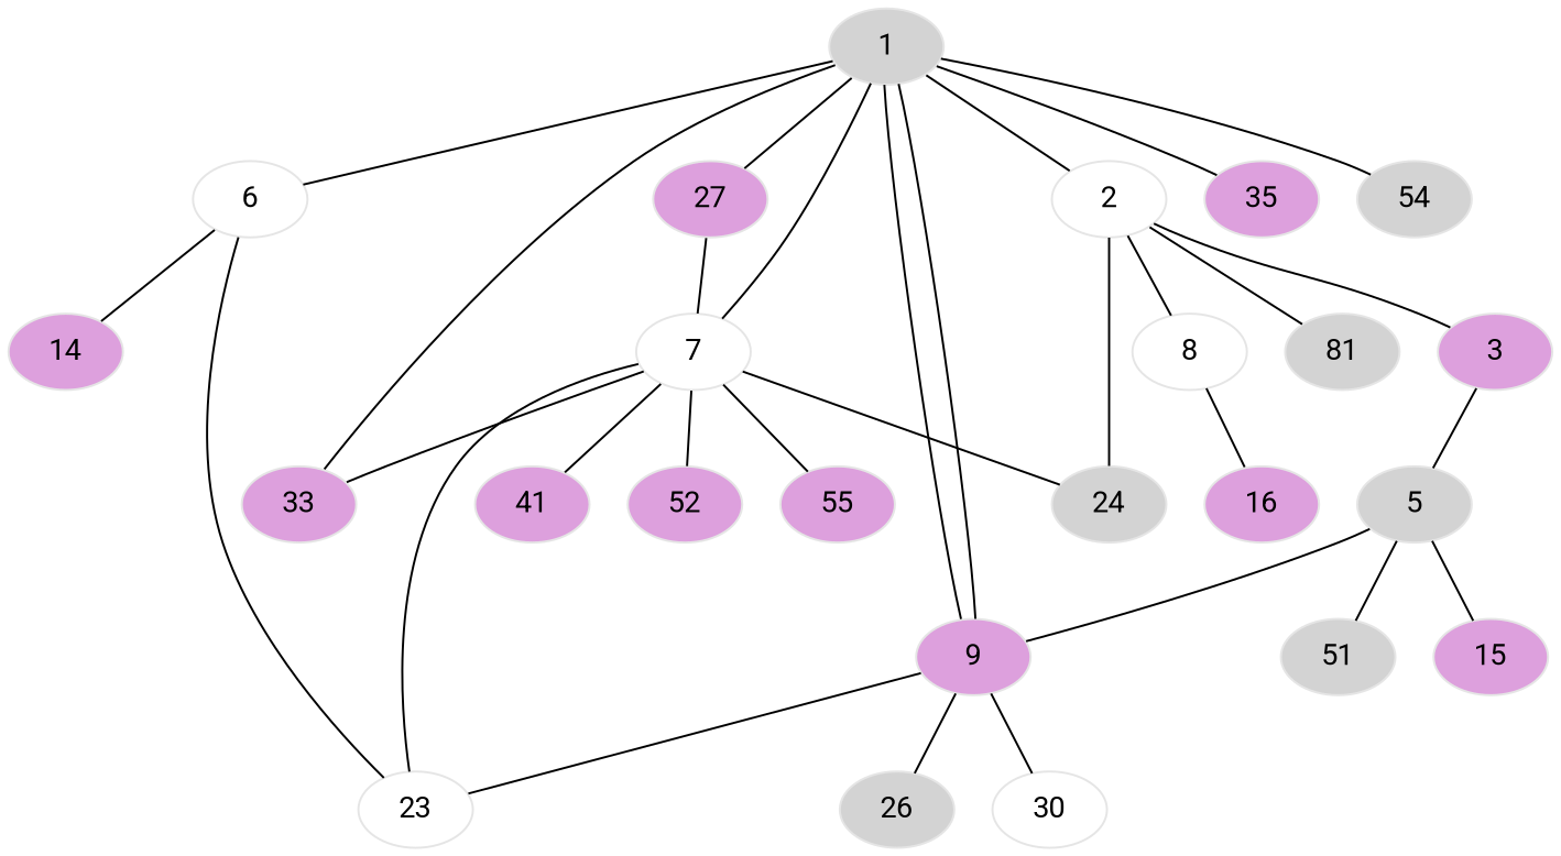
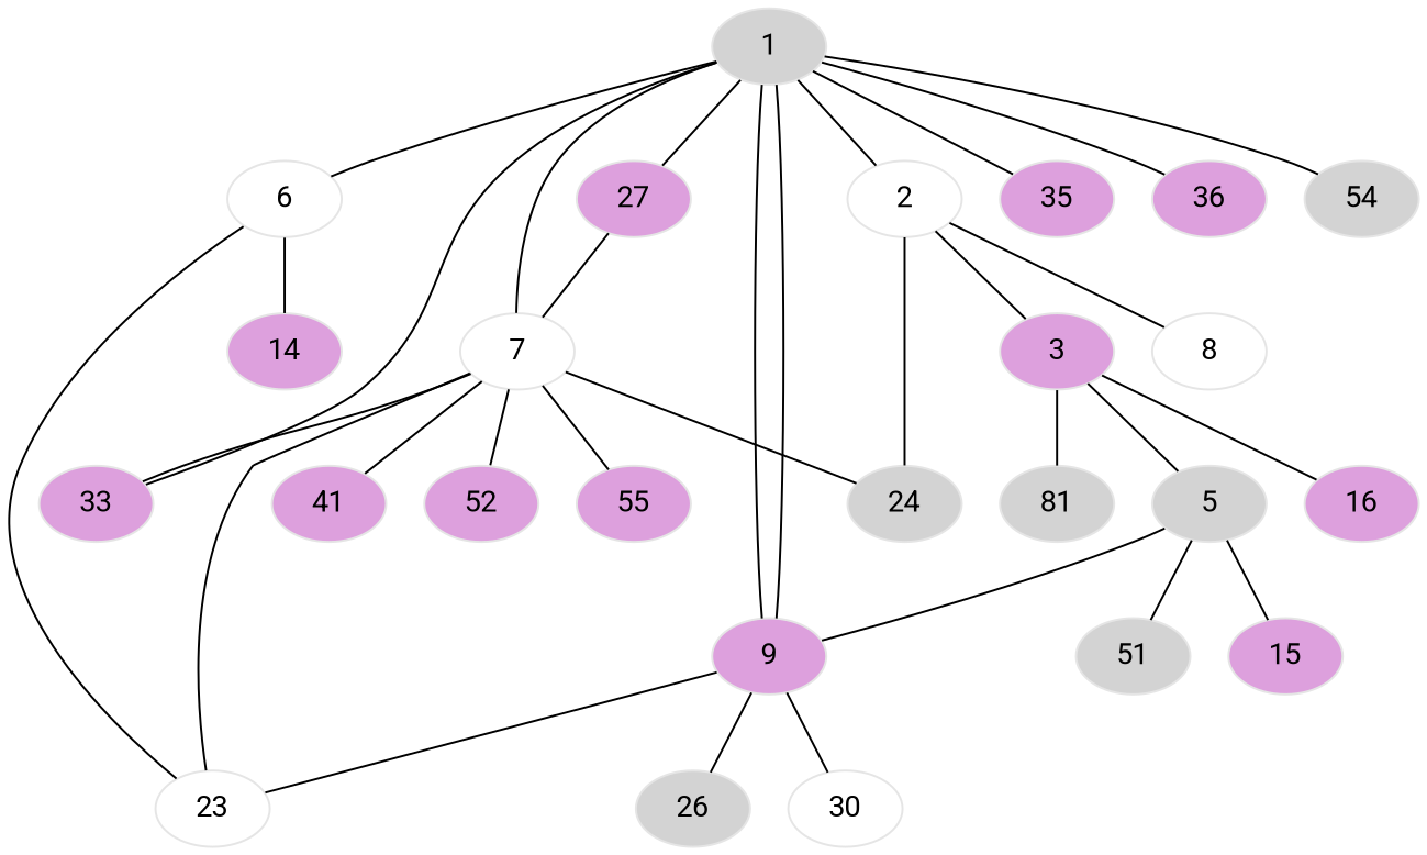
  graph {
    fontname=Roboto
    node [color=gray90 fillcolor=plum fontname=Roboto style=filled]
    edge [fontname=Roboto]
    1 [fillcolor=lightgrey super="+12"]
    2 [fillcolor=white]
    6 [fillcolor=white super="+37+34+40"]
    7 [fillcolor=white]
    9 [super="+10+17+46+56+39+49+44+25"]
    27
    33 [super="+47"]
    35
+   36
    54 [fillcolor=lightgrey]
    3 [super="+8"]
    n12 [fillcolor=white label=8]
    24 [fillcolor=lightgrey]
    14
    23 [fillcolor=white super="+38+32"]
    41
    52
    55
    26 [fillcolor=lightgrey]
    30 [fillcolor=white]
    5 [fillcolor=lightgrey]
    16
    n23 [fillcolor=lightgrey label=81 super="+43"]
    15
    51 [fillcolor=lightgrey]
    1 -- 2
    1 -- 6 [weight=2]
    1 -- 7
    1 -- 9
    1 -- 9
    1 -- 27
    1 -- 33
    1 -- 35
+   1 -- 36
    1 -- 54
    2 -- 3
    2 -- n12
    2 -- 24
    6 -- 14
    6 -- 23
    7 -- 33
    7 -- 24
    7 -- 23
    7 -- 41
    7 -- 52
    7 -- 55
    9 -- 23
    9 -- 26
    9 -- 30
    27 -- 7
    3 -- 5
-   n12 -- 16
-   2 -- n23
+   3 -- 16
+   3 -- n23
    5 -- 9 [weight=2]
    5 -- 15
    5 -- 51
  }
